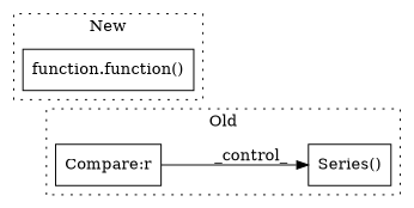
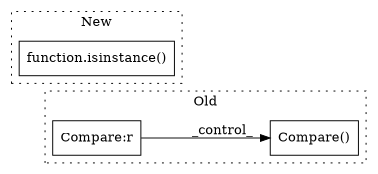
  digraph {
    rankdir=LR
    node [a=75 shape=box]
-   n1 [l="10,27" label="Series()" s="1955,2001"]
+   n1 [l="10,27" label="Compare()" s="1955,2001"]
    n2 [a=40 l=36 label="Compare:r" s=1767]
-   n3 [l="11,1" label="function.function()" s="2076,2117"]
+   n3 [l="11,1" label="function.isinstance()" s="2076,2117"]
    subgraph cluster_1 {
      label=Old
      style=dotted
      n1
      n2
    }
    subgraph cluster_2 {
      label=New
      style=dotted
      n3
    }
    n2 -> n1 [label=_control_]
  }
